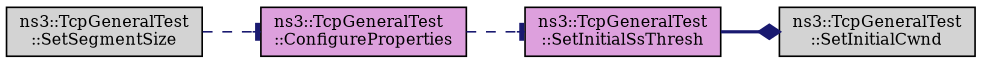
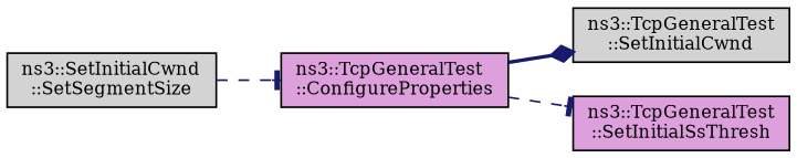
  digraph {
    fontname="DejaVu Serif"
    rankdir=LR
    node [color=black fillcolor=plum fontname="DejaVu Serif" fontsize=10 shape=record style=filled]
    edge [arrowhead=tee color=midnightblue fontname="DejaVu Serif" fontsize=10 labelfontname=Helvetica labelfontsize=10 style=dashed]
    n1 [fontcolor=black height=0.2 label="ns3::TcpGeneralTest\l::ConfigureProperties" width=0.4]
    n2 [fillcolor=lightgrey height=0.2 label="ns3::TcpGeneralTest\l::SetInitialCwnd" width=0.4]
    n3 [height=0.2 label="ns3::TcpGeneralTest\l::SetInitialSsThresh" width=0.4]
-   n4 [fillcolor=lightgrey height=0.2 label="ns3::TcpGeneralTest\l::SetSegmentSize" width=0.4]
-   n3 -> n2 [arrowhead=diamond style=bold]
+   n4 [fillcolor=lightgrey height=0.2 label="ns3::SetInitialCwnd\l::SetSegmentSize" width=0.4]
+   n1 -> n2 [arrowhead=diamond style=bold]
    n1 -> n3
    n4 -> n1
  }
